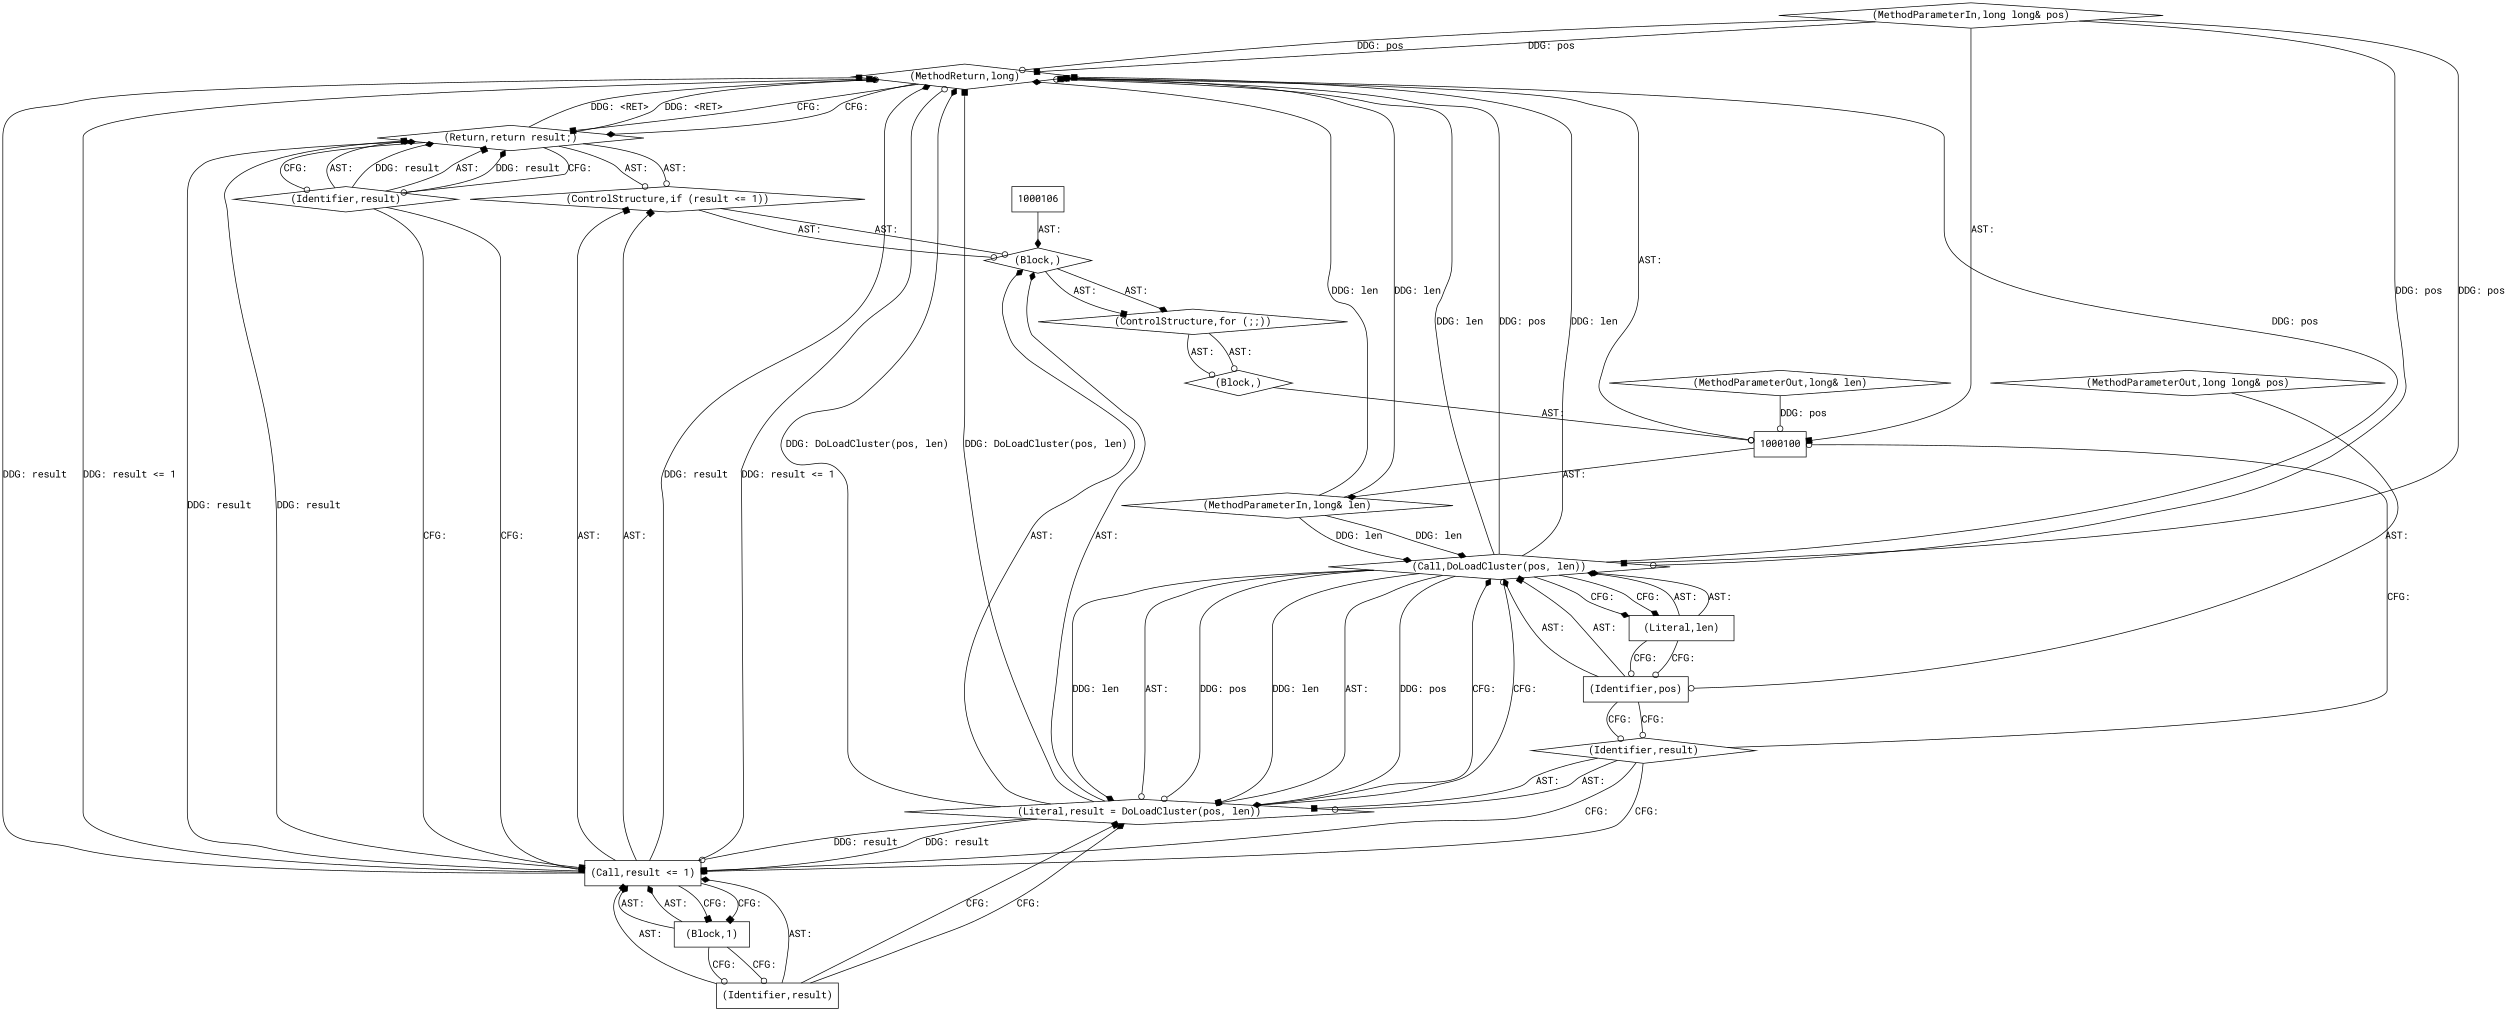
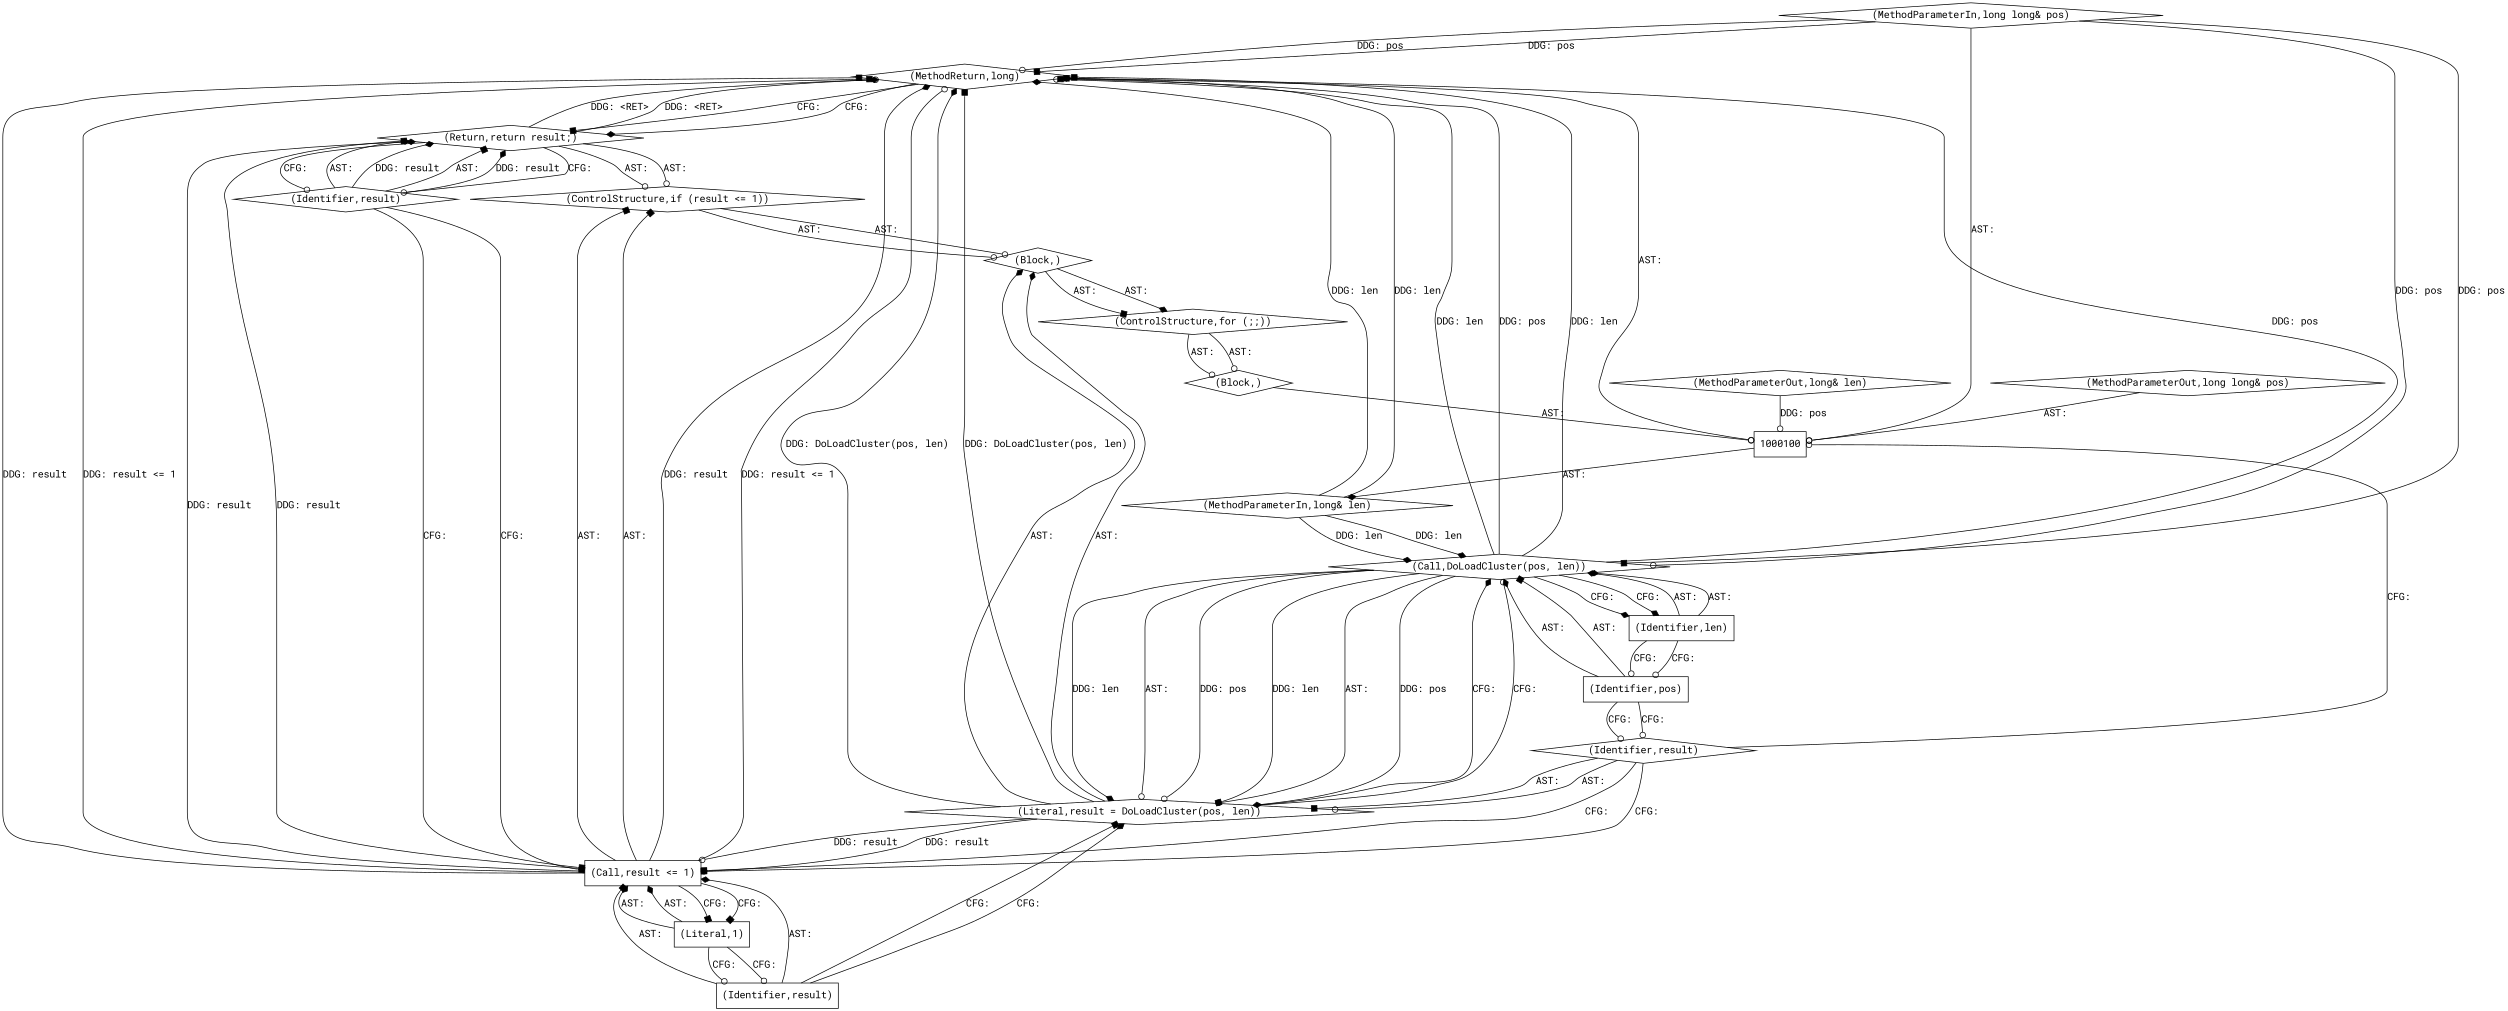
  digraph {
    fontname="Roboto Mono"
    node [fontname="Roboto Mono" shape=diamond]
    edge [arrowhead=odot fontname="Roboto Mono"]
    n1 [label="(MethodReturn,long)"]
    n2 [label="(Return,return result;)"]
    1000100 [shape=box]
    n4 [label="(Identifier,result)"]
    n5 [label="(ControlStructure,if (result <= 1))"]
    n6 [label="(MethodParameterIn,long& len)"]
    n7 [label="(Call,result <= 1)" shape=box]
    n8 [label="(Block,)"]
-   n9 [label="(Block,1)" shape=box]
+   n9 [label="(Literal,1)" shape=box]
    n10 [label="(MethodParameterIn,long long& pos)"]
    n11 [label="(Call,DoLoadCluster(pos, len))"]
    n12 [label="(Literal,result = DoLoadCluster(pos, len))"]
-   n13 [label="(Literal,len)" shape=box]
+   n13 [label="(Identifier,len)" shape=box]
    n14 [label="(MethodParameterOut,long long& pos)"]
    n15 [label="(MethodParameterOut,long& len)"]
    n16 [label="(Block,)"]
    n17 [label="(ControlStructure,for (;;))"]
    n18 [label="(Identifier,result)"]
    n19 [label="(Identifier,pos)" shape=box]
    n20 [label="(Identifier,result)" shape=box]
-   1000106 [shape=box]
    n1 -> n2 [arrowhead=box label="CFG: "]
    n1 -> n2 [arrowhead=diamond label="CFG: "]
    n1 -> 1000100 [label="AST: "]
    n2 -> n1 [arrowhead=diamond label="DDG: <RET>"]
    n2 -> n1 [label="DDG: <RET>"]
    n2 -> n4 [label="CFG: "]
    n2 -> n4 [label="CFG: "]
    n2 -> n5 [label="AST: "]
    n2 -> n5 [label="AST: "]
    1000100 -> n6 [arrowhead=diamond label="AST: "]
    n4 -> n2 [arrowhead=diamond label="AST: "]
    n4 -> n2 [arrowhead=diamond label="DDG: result"]
    n4 -> n2 [arrowhead=box label="AST: "]
    n4 -> n2 [arrowhead=diamond label="DDG: result"]
    n4 -> n7 [arrowhead=box label="CFG: "]
    n4 -> n7 [arrowhead=box label="CFG: "]
    n5 -> n8 [label="AST: "]
    n5 -> n8 [label="AST: "]
    n6 -> n1 [arrowhead=box label="DDG: len"]
    n6 -> n1 [arrowhead=diamond label="DDG: len"]
    n6 -> n11 [arrowhead=diamond label="DDG: len"]
    n6 -> n11 [arrowhead=diamond label="DDG: len"]
    n7 -> n1 [arrowhead=diamond label="DDG: result"]
    n7 -> n1 [label="DDG: result <= 1"]
    n7 -> n1 [arrowhead=box label="DDG: result"]
    n7 -> n1 [arrowhead=box label="DDG: result <= 1"]
    n7 -> n2 [arrowhead=diamond label="DDG: result"]
    n7 -> n2 [arrowhead=box label="DDG: result"]
    n7 -> n5 [arrowhead=box label="AST: "]
    n7 -> n5 [arrowhead=box label="AST: "]
    n7 -> n9 [arrowhead=box label="CFG: "]
    n7 -> n9 [arrowhead=box label="CFG: "]
    n8 -> n17 [arrowhead=diamond label="AST: "]
    n8 -> n17 [arrowhead=box label="AST: "]
    n9 -> n7 [arrowhead=diamond label="AST: "]
    n9 -> n7 [arrowhead=diamond label="AST: "]
    n9 -> n20 [label="CFG: "]
    n9 -> n20 [label="CFG: "]
    n10 -> n1 [arrowhead=box label="DDG: pos"]
    n10 -> n1 [label="DDG: pos"]
-   n10 -> 1000100 [arrowhead=box label="AST: "]
+   n10 -> 1000100 [label="AST: "]
    n10 -> n11 [label="DDG: pos"]
    n10 -> n11 [arrowhead=box label="DDG: pos"]
    n11 -> n1 [label="DDG: len"]
    n11 -> n1 [arrowhead=box label="DDG: pos"]
    n11 -> n1 [arrowhead=box label="DDG: len"]
    n11 -> n1 [arrowhead=diamond label="DDG: pos"]
    n11 -> n12 [label="AST: "]
    n11 -> n12 [arrowhead=diamond label="DDG: pos"]
    n11 -> n12 [arrowhead=diamond label="DDG: len"]
    n11 -> n12 [label="AST: "]
    n11 -> n12 [label="DDG: pos"]
    n11 -> n12 [arrowhead=box label="DDG: len"]
    n11 -> n13 [arrowhead=diamond label="CFG: "]
    n11 -> n13 [arrowhead=diamond label="CFG: "]
    n12 -> n1 [arrowhead=diamond label="DDG: DoLoadCluster(pos, len)"]
    n12 -> n1 [arrowhead=box label="DDG: DoLoadCluster(pos, len)"]
    n12 -> n7 [label="DDG: result"]
    n12 -> n7 [arrowhead=box label="DDG: result"]
    n12 -> n8 [arrowhead=diamond label="AST: "]
    n12 -> n8 [arrowhead=diamond label="AST: "]
    n12 -> n11 [arrowhead=diamond label="CFG: "]
    n12 -> n11 [label="CFG: "]
    n13 -> n11 [arrowhead=diamond label="AST: "]
    n13 -> n11 [arrowhead=diamond label="AST: "]
    n13 -> n19 [label="CFG: "]
    n13 -> n19 [label="CFG: "]
-   n14 -> n19 [label="AST: "]
+   n14 -> 1000100 [label="AST: "]
    n15 -> 1000100 [label="DDG: pos"]
    n16 -> 1000100 [label="AST: "]
    n17 -> n16 [label="AST: "]
    n17 -> n16 [label="AST: "]
    n18 -> 1000100 [label="CFG: "]
    n18 -> n7 [arrowhead=box label="CFG: "]
    n18 -> n7 [label="CFG: "]
    n18 -> n12 [arrowhead=box label="AST: "]
    n18 -> n12 [label="AST: "]
    n19 -> n11 [arrowhead=diamond label="AST: "]
    n19 -> n11 [arrowhead=box label="AST: "]
    n19 -> n18 [label="CFG: "]
    n19 -> n18 [label="CFG: "]
    n20 -> n7 [arrowhead=box label="AST: "]
    n20 -> n7 [arrowhead=diamond label="AST: "]
    n20 -> n12 [arrowhead=box label="CFG: "]
    n20 -> n12 [arrowhead=diamond label="CFG: "]
-   1000106 -> n8 [arrowhead=diamond label="AST: "]
  }
